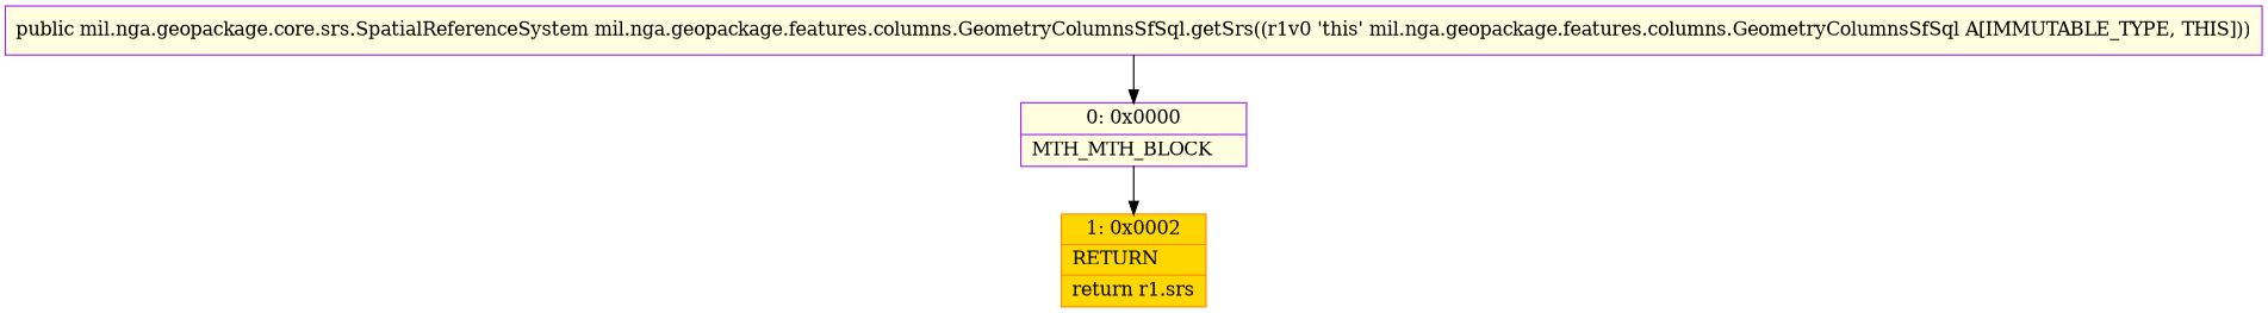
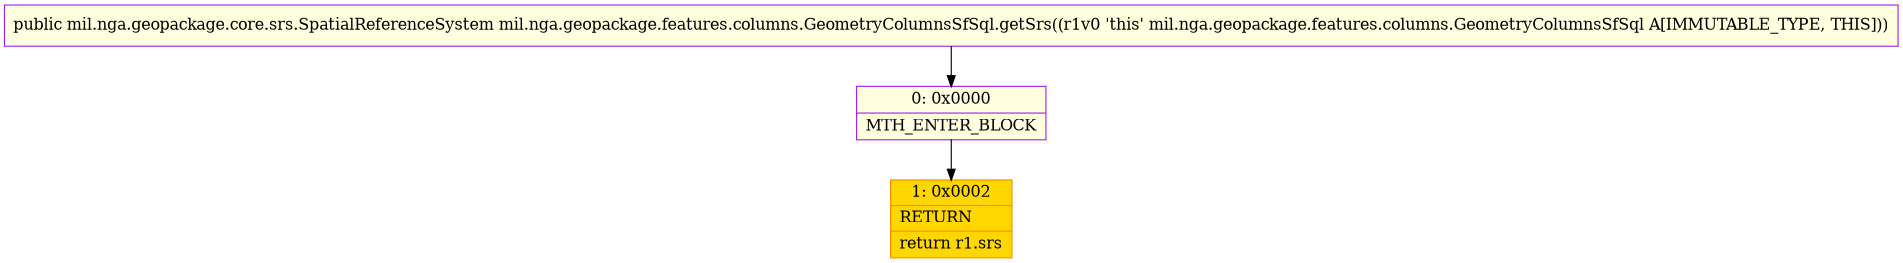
  digraph {
    node [shape=record style=filled fillcolor=lightyellow color=purple]
-   n1 [label="{0\:\ 0x0000|MTH_MTH_BLOCK\l}"]
+   n1 [label="{0\:\ 0x0000|MTH_ENTER_BLOCK\l}"]
    n2 [label="{1\:\ 0x0002|RETURN\l|return r1.srs\l}" fillcolor=gold color=darkorange]
    n3 [label="{public mil.nga.geopackage.core.srs.SpatialReferenceSystem mil.nga.geopackage.features.columns.GeometryColumnsSfSql.getSrs((r1v0 'this' mil.nga.geopackage.features.columns.GeometryColumnsSfSql A[IMMUTABLE_TYPE, THIS])) }"]
    n1 -> n2
    n3 -> n1
  }
